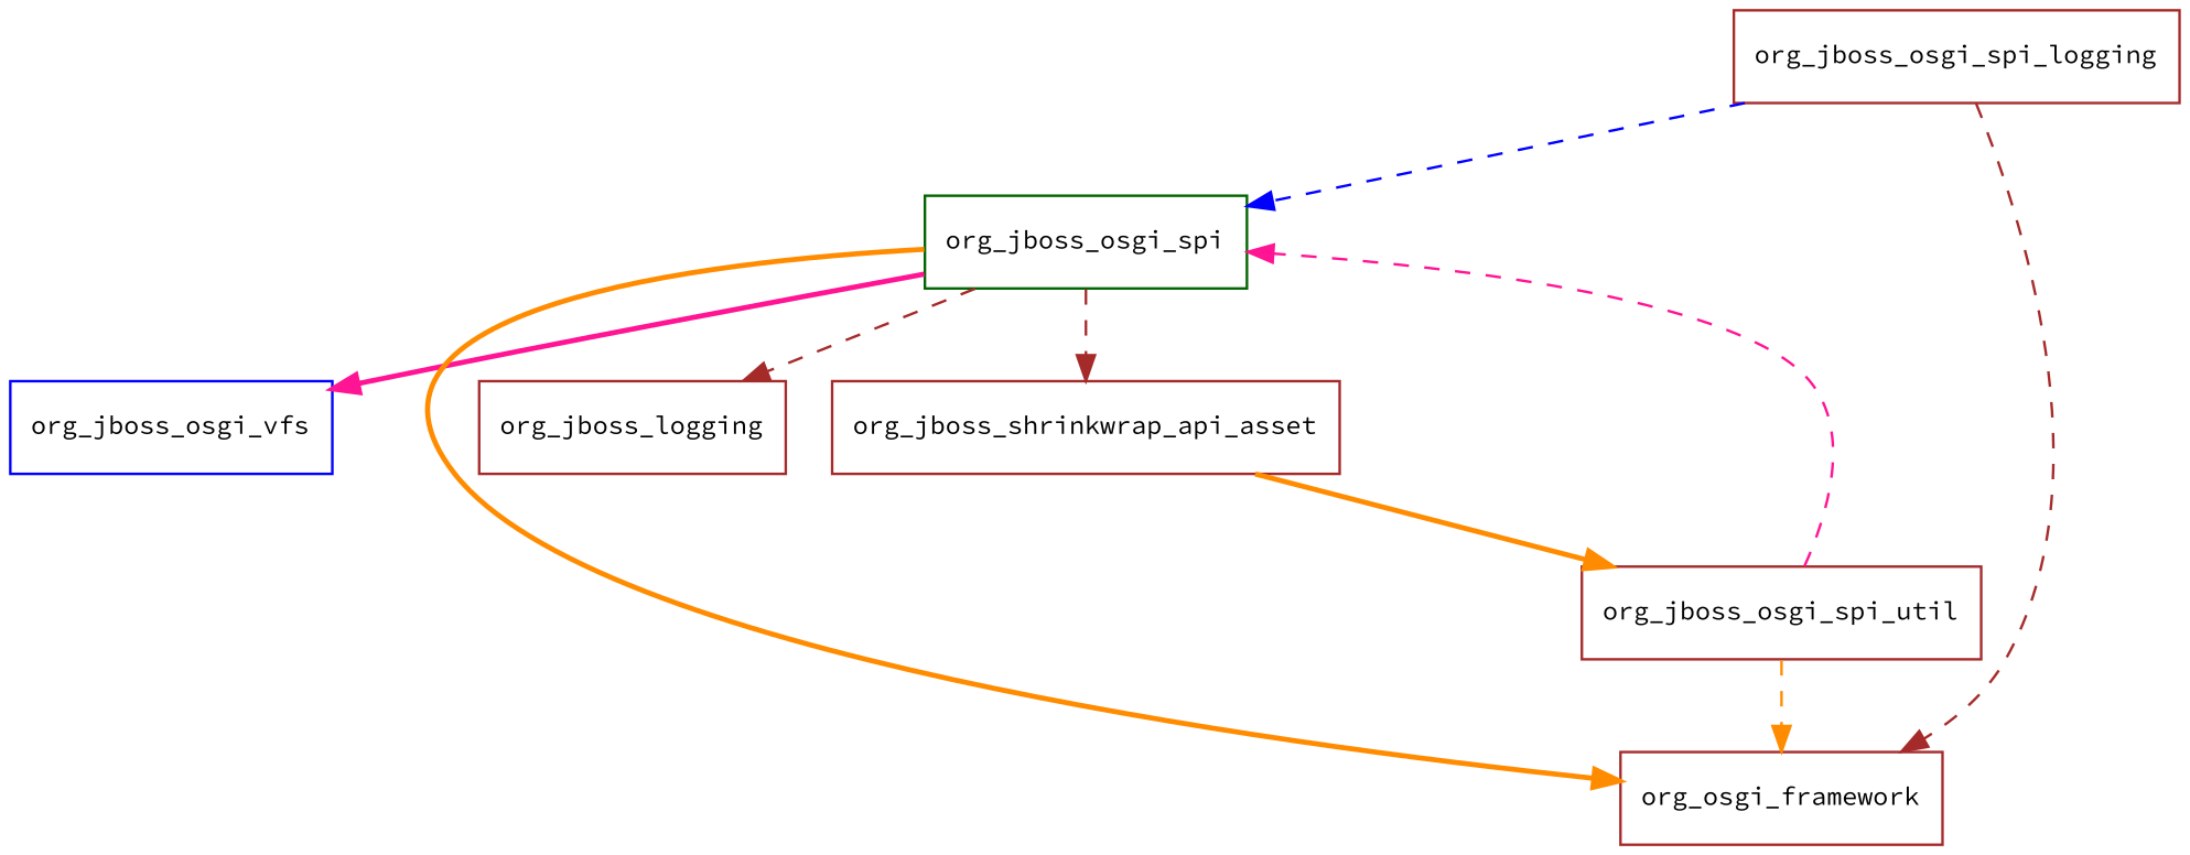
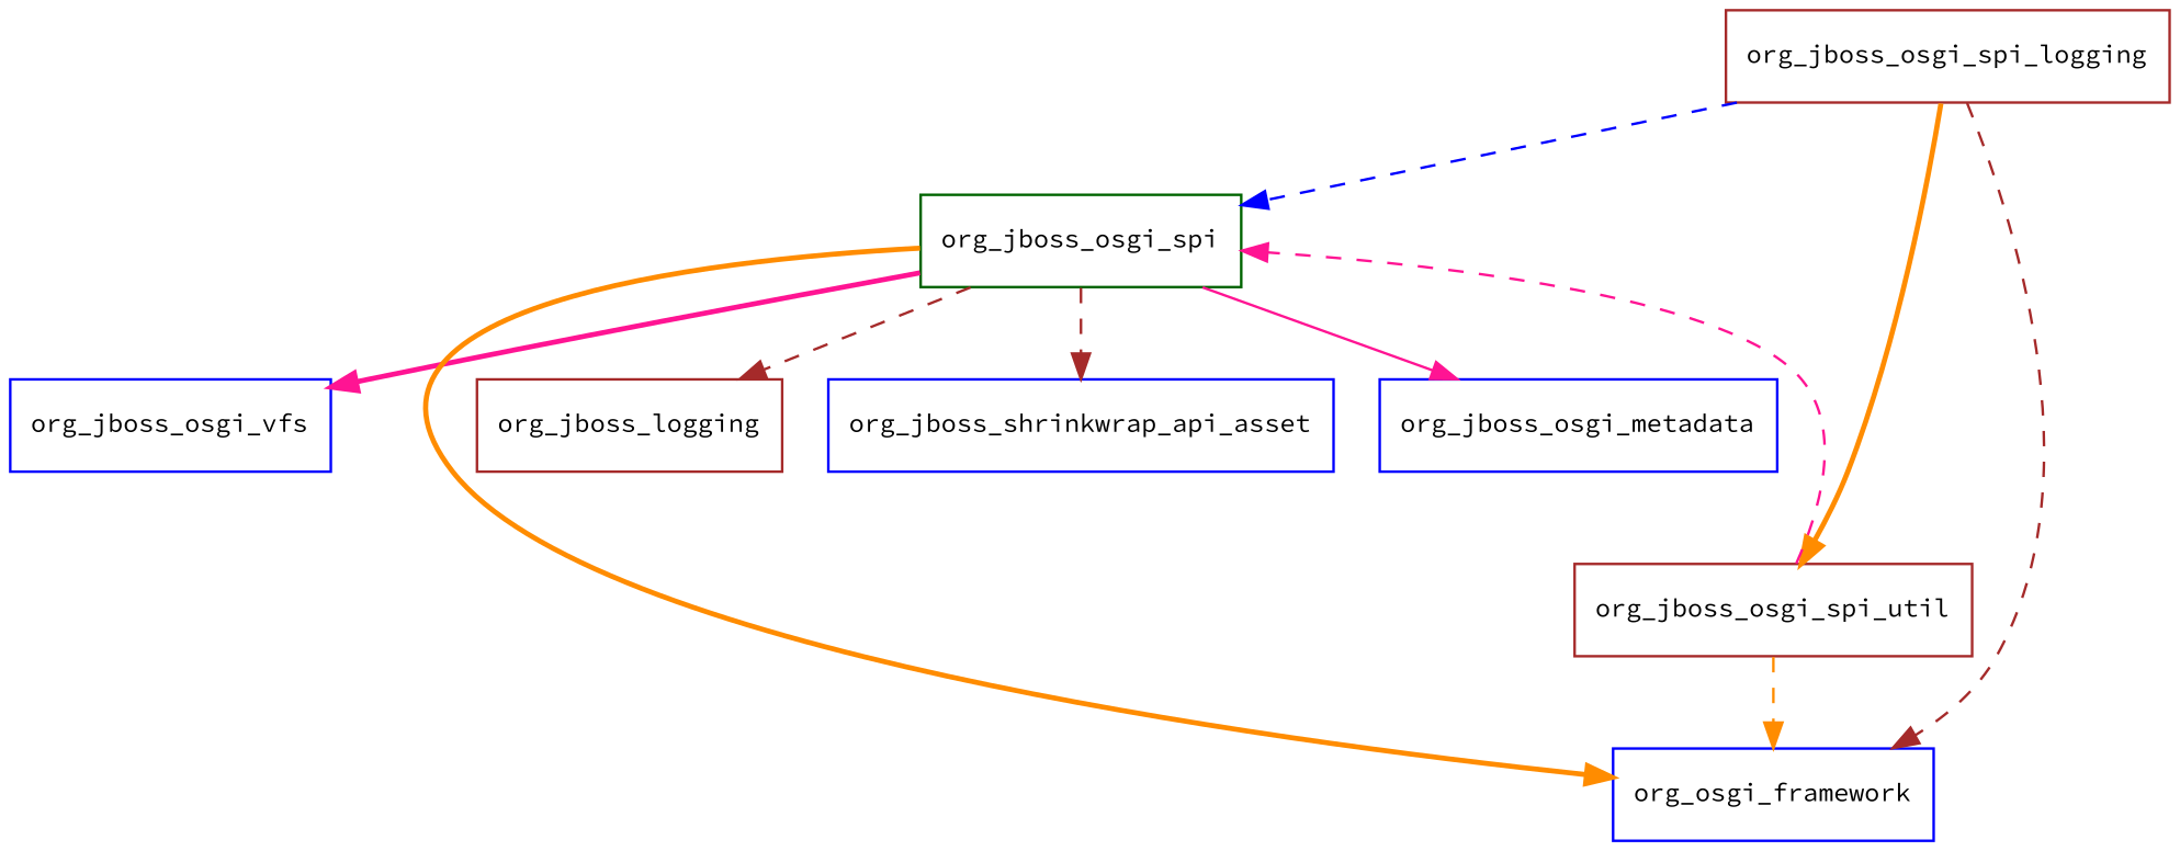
  digraph {
    fontname="Source Code Pro"
    node [color=blue fontname="Source Code Pro" fontsize=10.0 shape=box]
    edge [color=brown fontname="Source Code Pro" style=dashed]
    org_jboss_osgi_spi [color=darkgreen]
    org_jboss_logging [color=brown]
+   org_jboss_osgi_metadata
    org_jboss_osgi_vfs
-   org_jboss_shrinkwrap_api_asset [color=brown]
-   org_osgi_framework [color=brown]
+   org_jboss_shrinkwrap_api_asset
+   org_osgi_framework
    n7 [color=brown label=org_jboss_osgi_spi_logging]
    org_jboss_osgi_spi_util [color=brown]
    org_jboss_osgi_spi -> org_jboss_logging
+   org_jboss_osgi_spi -> org_jboss_osgi_metadata [color=deeppink style=solid]
    org_jboss_osgi_spi -> org_jboss_osgi_vfs [color=deeppink style=bold]
    org_jboss_osgi_spi -> org_jboss_shrinkwrap_api_asset
    org_jboss_osgi_spi -> org_osgi_framework [color=darkorange style=bold]
    n7 -> org_jboss_osgi_spi [color=blue]
    n7 -> org_osgi_framework
-   org_jboss_shrinkwrap_api_asset -> org_jboss_osgi_spi_util [color=darkorange style=bold]
+   n7 -> org_jboss_osgi_spi_util [color=darkorange style=bold]
    org_jboss_osgi_spi_util -> org_jboss_osgi_spi [color=deeppink]
    org_jboss_osgi_spi_util -> org_osgi_framework [color=darkorange]
  }
